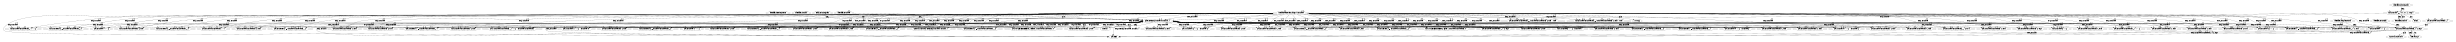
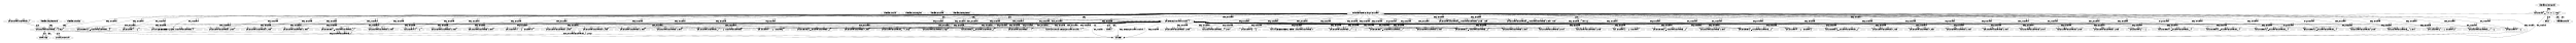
  digraph {
    n1 [label="(Call,mus_data[mus_data_ofs - 1] & 0x80)"]
    n2 [label="(ControlStructure,do)"]
    n3 [label="(Call,RET)"]
    n4 [label="(Literal,0x80)"]
-   n5 [label="(After,memcmp(mus_data, mus_hdr, 4))"]
+   n5 [label="(Call,memcmp(mus_data, mus_hdr, 4))"]
    n6 [label="(ControlStructure,if (memcmp(mus_data, mus_hdr, 4)))"]
    n7 [label="(Call,mus_data[mus_data_ofs] & 0x0f)"]
    n8 [label="(Call,mus_data[mus_data_ofs] & 0x0f)"]
    n9 [label="(Call,mus_data[mus_data_ofs] & 0x0f)"]
    n10 [label="(Call,mus_data[mus_data_ofs] & 0x0f)"]
    n11 [label="(Call,mus_data[mus_data_ofs] & 0x0f)"]
    n12 [label="(Call,mus_data[mus_data_ofs] & 0x0f)"]
    n13 [label="(Call,mus_data[mus_data_ofs] & 0x0f)"]
    n14 [label="(Call,(mus_data[5] << 8) | mus_data[4])"]
    n15 [label="(Call,mus_data[mus_data_ofs + 1] & 0x7f)"]
    n16 [label="(Call,mus_data[9] << 8)"]
    n17 [label="(Call,mus_data[mus_data_ofs++] & 0x7f)"]
    n18 [label="(Call,mus_event[2] = mus_data[mus_data_ofs + 2])"]
    n19 [label="(Call,mus_data[mus_data_ofs] & 0x0f)"]
    n20 [label="(Call,(mus_data[7] << 8) | mus_data[6])"]
    n21 [label="(Call,mus_event[1] = mus_data[mus_data_ofs + 1])"]
    n22 [label="(Call,mus_data[mus_data_ofs] & 0x0f)"]
    n23 [label="(Call,mus_data[mus_data_ofs + 1] << 6)"]
    n24 [label="(Call,mus_event[2] = mus_data[mus_data_ofs + 2])"]
    n25 [label="(Call,mus_data[7] << 8)"]
    n26 [label="(Call,mus_data[mus_data_ofs] & 0x0f)"]
    n27 [label="(Call,mus_data[mus_data_ofs] >> 4)"]
    n28 [label="(Call,mus_event[2] = mus_data[mus_data_ofs + 2])"]
    n29 [label="(Call,mus_data[mus_data_ofs] & 0x0f)"]
    n30 [label="(Call,(mus_data[11] << 8) | mus_data[10])"]
    n31 [label="(Call,mus_event[2] = mus_data[mus_data_ofs + 2])"]
    n32 [label="(Call,mus_data[mus_data_ofs] & 0x0f)"]
    n33 [label="(Call,mus_data[mus_data_ofs] & 0x0f)"]
    n34 [label="(Call,(mus_data[13] << 8) | mus_data[12])"]
    n35 [label="(Call,mus_data[mus_data_ofs + 1] & 0x80)"]
    n36 [label="(Call,mus_event[2] = mus_data[mus_data_ofs + 2])"]
    n37 [label="(Call,mus_data[mus_data_ofs] & 0x0f)"]
    n38 [label="(Literal,4)"]
    n39 [label="(Call,mus_event[2] = mus_data[mus_data_ofs + 2])"]
    n40 [label="(Call,mus_data[mus_data_ofs] & 0x0f)"]
    n41 [label="(Call,(mus_data[mus_data_ofs + 1] << 8) | mus_data[mus_data_ofs])"]
    n42 [label="(Call,mus_data[11] << 8)"]
    n43 [label="(Call,mus_data[mus_data_ofs] & 0x0f)"]
    n44 [label="(Call,mus_data[mus_data_ofs] & 0x0f)"]
    n45 [label="(Call,mus_event[2] = mus_data[mus_data_ofs + 2])"]
    n46 [label="(Call,MUS_EVENT_DEBUG(\"Before\", mus_data[mus_data_ofs], 0))"]
    n47 [label="(Call,mus_data[mus_data_ofs] & 0x0f)"]
    n48 [label="(Call,mus_data[mus_data_ofs] & 0x0f)"]
    n49 [label="(Call,mus_event[2] = mus_data[mus_data_ofs + 2])"]
    n50 [label="(Call,MUS_EVENT_DEBUG(\"After\", mus_data[mus_data_ofs], 0))"]
    n51 [label="(Call,mus_data[mus_data_ofs] & 0x0f)"]
    n52 [label="(Call,mus_event[1] = mus_data[mus_data_ofs + 1])"]
    n53 [label="(Call,(mus_data[9] << 8) | mus_data[8])"]
    n54 [label="(Call,mus_data[mus_data_ofs] & 0x0f)"]
    n55 [label="(Call,mus_data[mus_data_ofs] & 0x0f)"]
    n56 [label="(Call,mus_data[mus_data_ofs] & 0x80)"]
    n57 [label="(Call,mus_data[5] << 8)"]
    n58 [label="(Call,mus_data[mus_data_ofs + 1] << 8)"]
    n59 [label="(Call,mus_data[mus_data_ofs] & 0xf0)"]
    n60 [label="(Call,mus_data[mus_data_ofs] & 0xf0)"]
    n61 [label="(Call,mus_data[mus_data_ofs] & 0x0f)"]
    n62 [label="(Call,mus_data[13] << 8)"]
    n63 [label="(Call,mus_event[1] = mus_data[mus_data_ofs + 2])"]
    n64 [label="(Call,mus_event[2] = mus_data[mus_data_ofs + 2])"]
    n65 [label="(Call,mus_event[2] = mus_data[mus_data_ofs + 2])"]
    n66 [label="(MethodParameterIn,uint8_t *mus_data)"]
    n67 [label="(Call,mus_data[mus_data_ofs] = (mus_data[mus_data_ofs] & 0xf0) | 0x09)"]
    n68 [label="(Call,mus_data[mus_data_ofs] = (mus_data[mus_data_ofs] & 0xf0) | 0x0f)"]
    1000123
    n70 [label="(Call,mus_hdr[] = { 'M', 'U', 'S', 0x1A })"]
    n71 [label="(Identifier,mus_hdr)"]
    n72 [label="(Block,)"]
    n73 [label="(Identifier,mus_ticks)"]
    n74 [label="(Identifier,mus_data)"]
    n75 [label="(Identifier,__FUNCTION__)"]
    n76 [label="(Identifier,mus_hdr)"]
    n77 [label="(Call,mus_data[mus_data_ofs - 1])"]
-   n78 [label="(Block,mus_song_len)"]
+   n78 [label="(Identifier,mus_song_len)"]
    n79 [label="(Identifier,mus_song_ofs)"]
    n80 [label="(Identifier,sample_count_f)"]
    n1 -> n2 [label="AST: "]
    n1 -> n3 [label="DDG: mus_data[mus_data_ofs - 1] & 0x80"]
    n1 -> n3 [label="DDG: mus_data[mus_data_ofs - 1]"]
    n1 -> n4 [label="CFG: "]
    n4 -> n1 [label="AST: "]
    n5 -> n1 [label="DDG: mus_data"]
    n5 -> n3 [label="DDG: memcmp(mus_data, mus_hdr, 4)"]
    n5 -> n3 [label="DDG: mus_data"]
    n5 -> n3 [label="DDG: mus_hdr"]
    n5 -> n6 [label="AST: "]
    n5 -> n7 [label="DDG: mus_data"]
    n5 -> n8 [label="DDG: mus_data"]
    n5 -> n9 [label="DDG: mus_data"]
    n5 -> n10 [label="DDG: mus_data"]
    n5 -> n11 [label="DDG: mus_data"]
    n5 -> n12 [label="DDG: mus_data"]
    n5 -> n13 [label="DDG: mus_data"]
    n5 -> n14 [label="DDG: mus_data"]
    n5 -> n15 [label="DDG: mus_data"]
    n5 -> n16 [label="DDG: mus_data"]
    n5 -> n17 [label="DDG: mus_data"]
    n5 -> n18 [label="DDG: mus_data"]
    n5 -> n19 [label="DDG: mus_data"]
    n5 -> n20 [label="DDG: mus_data"]
    n5 -> n21 [label="DDG: mus_data"]
    n5 -> n22 [label="DDG: mus_data"]
    n5 -> n23 [label="DDG: mus_data"]
    n5 -> n24 [label="DDG: mus_data"]
    n5 -> n25 [label="DDG: mus_data"]
    n5 -> n26 [label="DDG: mus_data"]
    n5 -> n27 [label="DDG: mus_data"]
    n5 -> n28 [label="DDG: mus_data"]
    n5 -> n29 [label="DDG: mus_data"]
    n5 -> n30 [label="DDG: mus_data"]
    n5 -> n31 [label="DDG: mus_data"]
    n5 -> n32 [label="DDG: mus_data"]
    n5 -> n33 [label="DDG: mus_data"]
    n5 -> n34 [label="DDG: mus_data"]
    n5 -> n35 [label="DDG: mus_data"]
    n5 -> n36 [label="DDG: mus_data"]
    n5 -> n37 [label="DDG: mus_data"]
    n5 -> n38 [label="CFG: "]
    n5 -> n39 [label="DDG: mus_data"]
    n5 -> n40 [label="DDG: mus_data"]
    n5 -> n41 [label="DDG: mus_data"]
    n5 -> n42 [label="DDG: mus_data"]
    n5 -> n43 [label="DDG: mus_data"]
    n5 -> n44 [label="DDG: mus_data"]
    n5 -> n45 [label="DDG: mus_data"]
    n5 -> n46 [label="DDG: mus_data"]
    n5 -> n47 [label="DDG: mus_data"]
    n5 -> n48 [label="DDG: mus_data"]
    n5 -> n49 [label="DDG: mus_data"]
    n5 -> n50 [label="DDG: mus_data"]
    n5 -> n51 [label="DDG: mus_data"]
    n5 -> n52 [label="DDG: mus_data"]
    n5 -> n53 [label="DDG: mus_data"]
    n5 -> n54 [label="DDG: mus_data"]
    n5 -> n55 [label="DDG: mus_data"]
    n5 -> n56 [label="DDG: mus_data"]
    n5 -> n57 [label="DDG: mus_data"]
    n5 -> n58 [label="DDG: mus_data"]
    n5 -> n59 [label="DDG: mus_data"]
    n5 -> n60 [label="DDG: mus_data"]
    n5 -> n61 [label="DDG: mus_data"]
    n5 -> n62 [label="DDG: mus_data"]
    n5 -> n63 [label="DDG: mus_data"]
    n5 -> n64 [label="DDG: mus_data"]
    n5 -> n65 [label="DDG: mus_data"]
    n38 -> n5 [label="AST: "]
    n66 -> n1 [label="DDG: mus_data"]
-   n66 -> n3 [label="DDG: mus_data"]
+   n66 -> n3 [label="DDG: mus_hdr"]
    n66 -> n5 [label="DDG: mus_data"]
    n66 -> n7 [label="DDG: mus_data"]
    n66 -> n8 [label="DDG: mus_data"]
    n66 -> n9 [label="DDG: mus_data"]
    n66 -> n10 [label="DDG: mus_data"]
    n66 -> n11 [label="DDG: mus_data"]
    n66 -> n12 [label="DDG: mus_data"]
    n66 -> n13 [label="DDG: mus_data"]
    n66 -> n14 [label="DDG: mus_data"]
    n66 -> n15 [label="DDG: mus_data"]
    n66 -> n16 [label="DDG: mus_data"]
    n66 -> n17 [label="DDG: mus_data"]
    n66 -> n18 [label="DDG: mus_data"]
    n66 -> n19 [label="DDG: mus_data"]
    n66 -> n20 [label="DDG: mus_data"]
    n66 -> n21 [label="DDG: mus_data"]
    n66 -> n22 [label="DDG: mus_data"]
    n66 -> n23 [label="DDG: mus_data"]
    n66 -> n24 [label="DDG: mus_data"]
    n66 -> n25 [label="DDG: mus_data"]
    n66 -> n26 [label="DDG: mus_data"]
    n66 -> n27 [label="DDG: mus_data"]
    n66 -> n28 [label="DDG: mus_data"]
    n66 -> n29 [label="DDG: mus_data"]
    n66 -> n30 [label="DDG: mus_data"]
    n66 -> n31 [label="DDG: mus_data"]
    n66 -> n32 [label="DDG: mus_data"]
    n66 -> n33 [label="DDG: mus_data"]
    n66 -> n34 [label="DDG: mus_data"]
    n66 -> n35 [label="DDG: mus_data"]
    n66 -> n36 [label="DDG: mus_data"]
    n66 -> n37 [label="DDG: mus_data"]
    n66 -> n39 [label="DDG: mus_data"]
    n66 -> n40 [label="DDG: mus_data"]
    n66 -> n41 [label="DDG: mus_data"]
    n66 -> n42 [label="DDG: mus_data"]
    n66 -> n43 [label="DDG: mus_data"]
    n66 -> n44 [label="DDG: mus_data"]
    n66 -> n45 [label="DDG: mus_data"]
    n66 -> n46 [label="DDG: mus_data"]
    n66 -> n47 [label="DDG: mus_data"]
    n66 -> n48 [label="DDG: mus_data"]
    n66 -> n49 [label="DDG: mus_data"]
    n66 -> n50 [label="DDG: mus_data"]
    n66 -> n51 [label="DDG: mus_data"]
    n66 -> n52 [label="DDG: mus_data"]
    n66 -> n53 [label="DDG: mus_data"]
    n66 -> n54 [label="DDG: mus_data"]
    n66 -> n55 [label="DDG: mus_data"]
    n66 -> n56 [label="DDG: mus_data"]
    n66 -> n57 [label="DDG: mus_data"]
    n66 -> n58 [label="DDG: mus_data"]
    n66 -> n59 [label="DDG: mus_data"]
    n66 -> n60 [label="DDG: mus_data"]
    n66 -> n61 [label="DDG: mus_data"]
    n66 -> n62 [label="DDG: mus_data"]
    n66 -> n63 [label="DDG: mus_data"]
    n66 -> n64 [label="DDG: mus_data"]
    n66 -> n65 [label="DDG: mus_data"]
    n66 -> n67 [label="DDG: mus_data"]
    n66 -> n68 [label="DDG: mus_data"]
    n66 -> 1000123 [label="AST: "]
-   n16 -> n3 [label="DDG: mus_hdr"]
+   n70 -> n3 [label="DDG: mus_hdr"]
    n70 -> n5 [label="DDG: mus_hdr"]
    n70 -> n71 [label="CFG: "]
    n70 -> n72 [label="AST: "]
    n71 -> n70 [label="AST: "]
    n73 -> n1 [label="CFG: "]
    n74 -> n5 [label="AST: "]
    n75 -> n5 [label="CFG: "]
    n76 -> n5 [label="AST: "]
    n77 -> n1 [label="AST: "]
    n78 -> n5 [label="CFG: "]
    n79 -> n70 [label="CFG: "]
    n80 -> n1 [label="CFG: "]
  }
